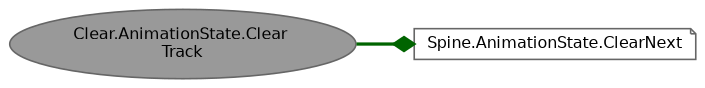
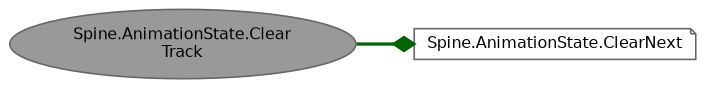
  digraph {
    rankdir=LR
    node [fontname=Helvetica fontsize=10 style=filled]
-   n1 [color=gray40 fillcolor=grey60 fontcolor=black height=0.2 label="Clear.AnimationState.Clear\lTrack" shape=ellipse width=0.4]
+   n1 [color=gray40 fillcolor=grey60 fontcolor=black height=0.2 label="Spine.AnimationState.Clear\lTrack" shape=ellipse width=0.4]
    n2 [color=grey40 fillcolor=white height=0.2 label="Spine.AnimationState.ClearNext" shape=note width=0.4]
    n1 -> n2 [color=darkgreen fontname=Helvetica fontsize=10 labelfontname=Helvetica labelfontsize=10 style=bold arrowhead=diamond]
  }
